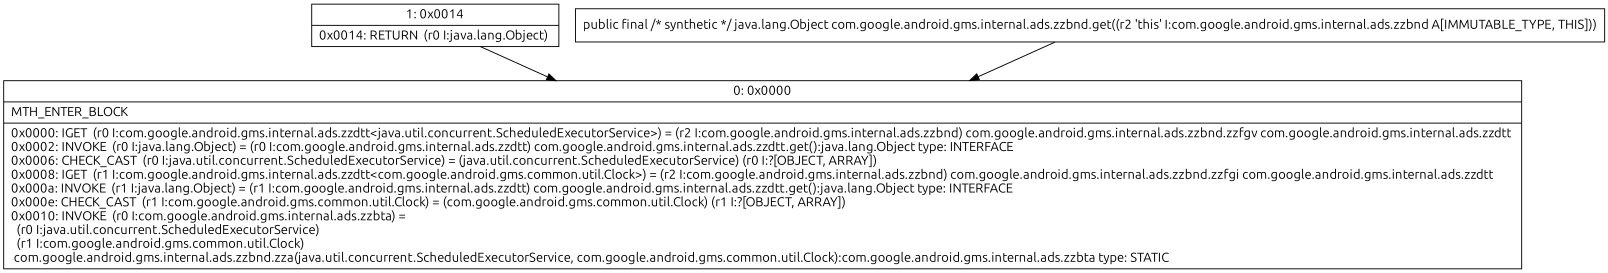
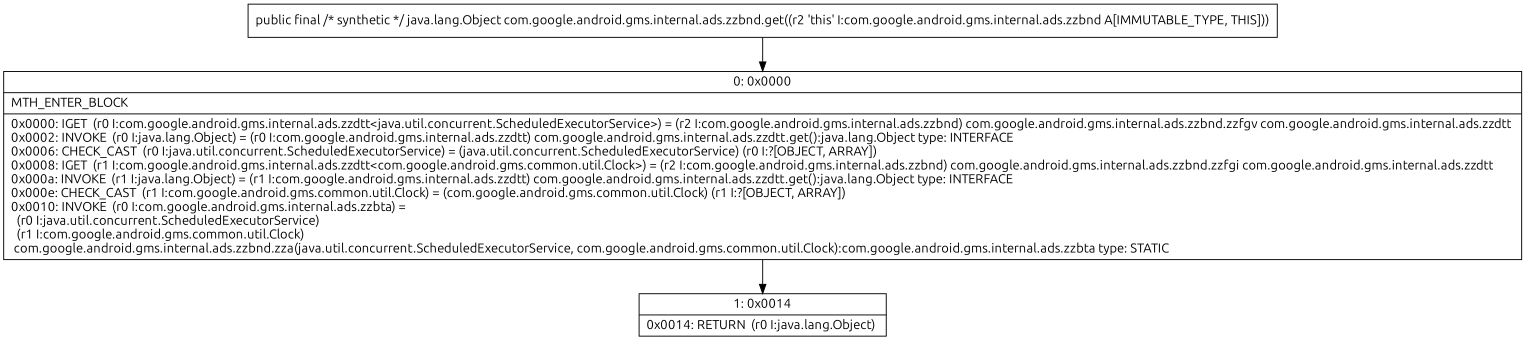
  digraph {
    fontname=Ubuntu
    node [shape=record fontname=Ubuntu]
    edge [fontname=Ubuntu]
    n1 [label="{0\:\ 0x0000|MTH_ENTER_BLOCK\l|0x0000: IGET  (r0 I:com.google.android.gms.internal.ads.zzdtt\<java.util.concurrent.ScheduledExecutorService\>) = (r2 I:com.google.android.gms.internal.ads.zzbnd) com.google.android.gms.internal.ads.zzbnd.zzfgv com.google.android.gms.internal.ads.zzdtt \l0x0002: INVOKE  (r0 I:java.lang.Object) = (r0 I:com.google.android.gms.internal.ads.zzdtt) com.google.android.gms.internal.ads.zzdtt.get():java.lang.Object type: INTERFACE \l0x0006: CHECK_CAST  (r0 I:java.util.concurrent.ScheduledExecutorService) = (java.util.concurrent.ScheduledExecutorService) (r0 I:?[OBJECT, ARRAY]) \l0x0008: IGET  (r1 I:com.google.android.gms.internal.ads.zzdtt\<com.google.android.gms.common.util.Clock\>) = (r2 I:com.google.android.gms.internal.ads.zzbnd) com.google.android.gms.internal.ads.zzbnd.zzfgi com.google.android.gms.internal.ads.zzdtt \l0x000a: INVOKE  (r1 I:java.lang.Object) = (r1 I:com.google.android.gms.internal.ads.zzdtt) com.google.android.gms.internal.ads.zzdtt.get():java.lang.Object type: INTERFACE \l0x000e: CHECK_CAST  (r1 I:com.google.android.gms.common.util.Clock) = (com.google.android.gms.common.util.Clock) (r1 I:?[OBJECT, ARRAY]) \l0x0010: INVOKE  (r0 I:com.google.android.gms.internal.ads.zzbta) = \l  (r0 I:java.util.concurrent.ScheduledExecutorService)\l  (r1 I:com.google.android.gms.common.util.Clock)\l com.google.android.gms.internal.ads.zzbnd.zza(java.util.concurrent.ScheduledExecutorService, com.google.android.gms.common.util.Clock):com.google.android.gms.internal.ads.zzbta type: STATIC \l}"]
    n2 [label="{1\:\ 0x0014|0x0014: RETURN  (r0 I:java.lang.Object) \l}"]
    n3 [label="{public final \/* synthetic *\/ java.lang.Object com.google.android.gms.internal.ads.zzbnd.get((r2 'this' I:com.google.android.gms.internal.ads.zzbnd A[IMMUTABLE_TYPE, THIS])) }"]
-   n2 -> n1
+   n1 -> n2
    n3 -> n1
  }
